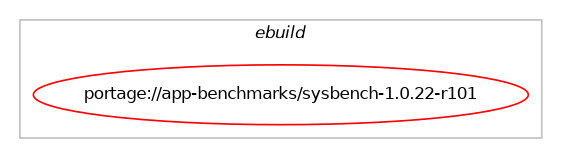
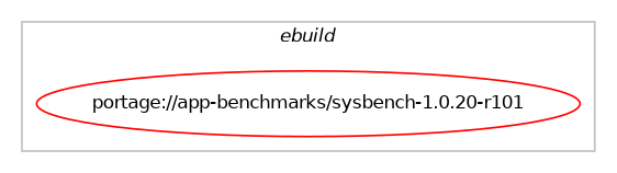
  digraph {
    compound=true
    concentrate=true
    fontname=Helvetica
    fontsize=10
    newrank=true
    rankdir=LR
    ranksep=1.5
-   n1 [color=red fontname=Helvetica fontsize=10 label="portage://app-benchmarks/sysbench-1.0.22-r101" width=4]
+   n1 [color=red fontname=Helvetica fontsize=10 label="portage://app-benchmarks/sysbench-1.0.20-r101" width=4]
    subgraph cluster_1 {
      color=gray
      label=<<i>ebuild</i>>
      n1
    }
    subgraph cluster_2 {
      color=gray
      label=<<i>dependencies</i>>
      subgraph cluster_3 {
        color=gray
        fillcolor="#eeeeee"
        label=<<i>compile</i>>
        style=filled
      }
      subgraph cluster_4 {
        color=gray
        fillcolor="#eeeeee"
        label=<<i>compile and run</i>>
        style=filled
      }
      subgraph cluster_5 {
        color=gray
        fillcolor="#eeeeee"
        label=<<i>run</i>>
        style=filled
      }
    }
    subgraph cluster_6 {
      color=gray
      label=<<i>candidates</i>>
      rank=same
    }
  }
